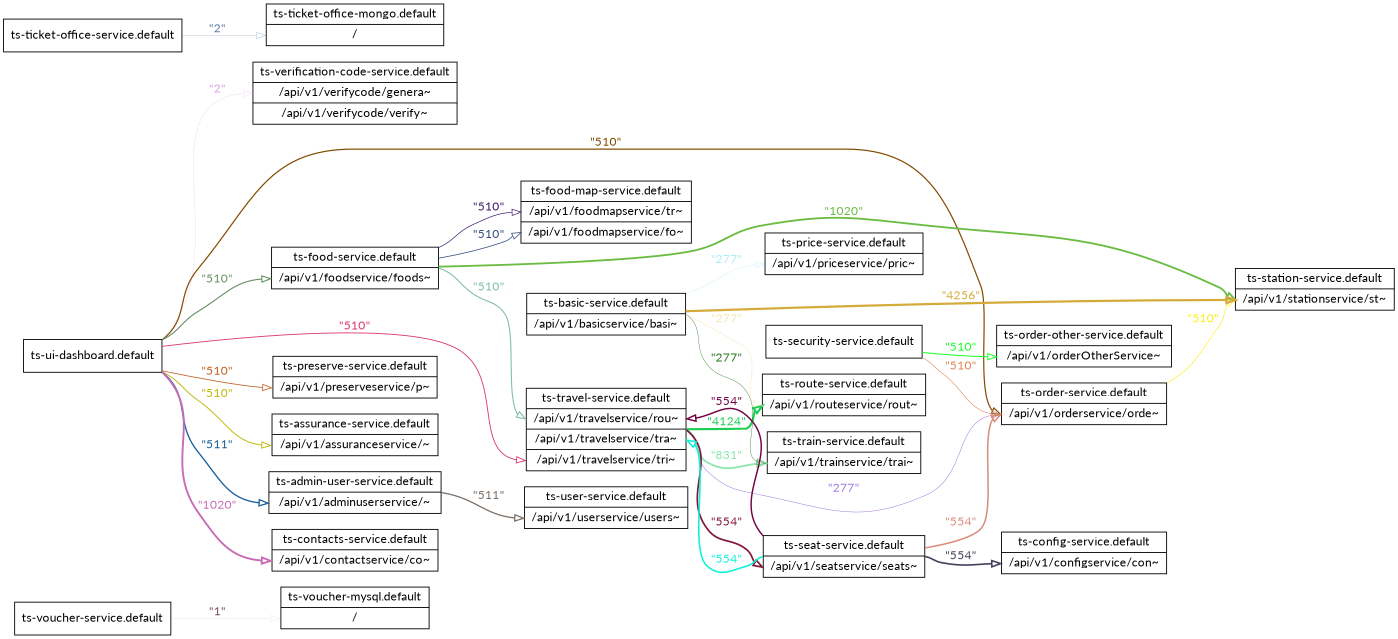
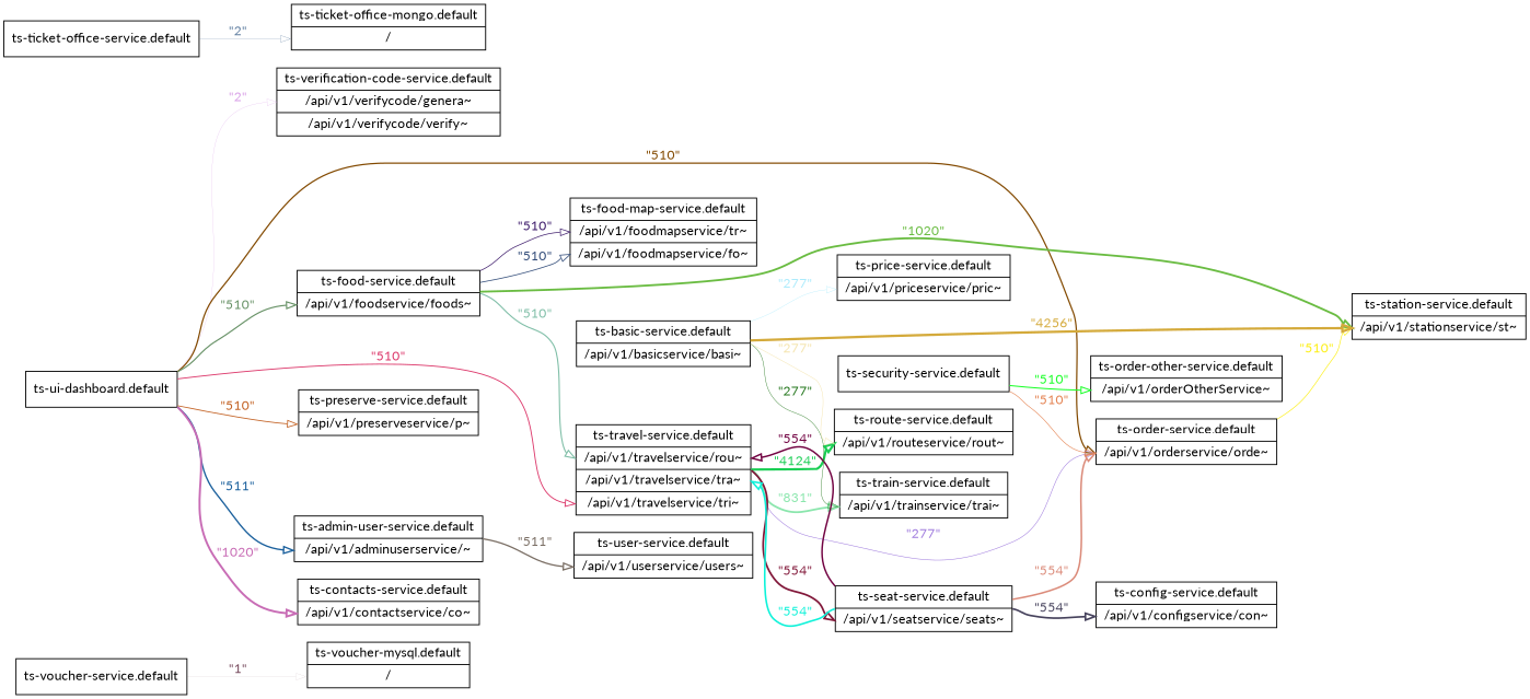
  digraph {
    fontname=Lato
    rankdir=LR
    node [fontname=Lato shape=record]
    edge [arrowhead=empty fontname=Lato headport=_api_v1_orderservice_orde_ tailport="_api_v1_orderservice_orde_:e"]
    n1 [label="<ts_voucher_service_default> ts-voucher-service.default"]
    n2 [label="<ts_voucher_mysql_default> ts-voucher-mysql.default|<_> /"]
    n3 [label="<ts_verification_code_service_default> ts-verification-code-service.default|<_api_v1_verifycode_genera_> /api/v1/verifycode/genera~|<_api_v1_verifycode_verify_> /api/v1/verifycode/verify~"]
    n4 [label="<ts_ui_dashboard_default> ts-ui-dashboard.default"]
    n5 [label="<ts_travel_service_default> ts-travel-service.default|<_api_v1_travelservice_rou_> /api/v1/travelservice/rou~|<_api_v1_travelservice_tra_> /api/v1/travelservice/tra~|<_api_v1_travelservice_tri_> /api/v1/travelservice/tri~"]
    n6 [label="<ts_order_service_default> ts-order-service.default|<_api_v1_orderservice_orde_> /api/v1/orderservice/orde~"]
    n7 [label="<ts_food_service_default> ts-food-service.default|<_api_v1_foodservice_foods_> /api/v1/foodservice/foods~"]
    n8 [label="<ts_preserve_service_default> ts-preserve-service.default|<_api_v1_preserveservice_p_> /api/v1/preserveservice/p~"]
-   n9 [label="<ts_assurance_service_default> ts-assurance-service.default|<_api_v1_assuranceservice__> /api/v1/assuranceservice/~"]
    n10 [label="<ts_admin_user_service_default> ts-admin-user-service.default|<_api_v1_adminuserservice__> /api/v1/adminuserservice/~"]
    n11 [label="<ts_contacts_service_default> ts-contacts-service.default|<_api_v1_contactservice_co_> /api/v1/contactservice/co~"]
    n12 [label="<ts_train_service_default> ts-train-service.default|<_api_v1_trainservice_trai_> /api/v1/trainservice/trai~"]
    n13 [label="<ts_route_service_default> ts-route-service.default|<_api_v1_routeservice_rout_> /api/v1/routeservice/rout~"]
    n14 [label="<ts_seat_service_default> ts-seat-service.default|<_api_v1_seatservice_seats_> /api/v1/seatservice/seats~"]
    n15 [label="<ts_station_service_default> ts-station-service.default|<_api_v1_stationservice_st_> /api/v1/stationservice/st~"]
    n16 [label="<ts_food_map_service_default> ts-food-map-service.default|<_api_v1_foodmapservice_tr_> /api/v1/foodmapservice/tr~|<_api_v1_foodmapservice_fo_> /api/v1/foodmapservice/fo~"]
    n17 [label="<ts_user_service_default> ts-user-service.default|<_api_v1_userservice_users_> /api/v1/userservice/users~"]
    n18 [label="<ts_ticket_office_service_default> ts-ticket-office-service.default"]
    n19 [label="<ts_ticket_office_mongo_default> ts-ticket-office-mongo.default|<_> /"]
    n20 [label="<ts_basic_service_default> ts-basic-service.default|<_api_v1_basicservice_basi_> /api/v1/basicservice/basi~"]
    n21 [label="<ts_price_service_default> ts-price-service.default|<_api_v1_priceservice_pric_> /api/v1/priceservice/pric~"]
    n22 [label="<ts_config_service_default> ts-config-service.default|<_api_v1_configservice_con_> /api/v1/configservice/con~"]
    n23 [label="<ts_security_service_default> ts-security-service.default"]
    n24 [label="<ts_order_other_service_default> ts-order-other-service.default|<_api_v1_orderOtherService_> /api/v1/orderOtherService~"]
    n1 -> n2 [color="#784c5f" headport=_ label=<<font color="#784c5f">"1"</font>> penwidth=0.07142857142857142 tailport="_:e"]
    n4 -> n3 [color="#d89ee7" headport=_api_v1_verifycode_genera_ label=<<font color="#d89ee7">"2"</font>> penwidth=0.21428571428571427 tailport="_api_v1_verifycode_genera_:e"]
    n4 -> n5 [color="#dc376a" headport=_api_v1_travelservice_tri_ label=<<font color="#dc376a">"510"</font>> penwidth=0.9999999999999997 tailport="_api_v1_travelservice_tri_:e"]
    n4 -> n6 [color="#824900" label=<<font color="#824900">"510"</font>> penwidth=1.3571428571428568]
    n4 -> n7 [color="#689267" headport=_api_v1_foodservice_foods_ label=<<font color="#689267">"510"</font>> penwidth=1.2857142857142854 tailport="_api_v1_foodservice_foods_:e"]
    n4 -> n8 [color="#c36224" headport=_api_v1_preserveservice_p_ label=<<font color="#c36224">"510"</font>> penwidth=0.9285714285714283 tailport="_api_v1_preserveservice_p_:e"]
-   n4 -> n9 [color="#bdb909" headport=_api_v1_assuranceservice__ label=<<font color="#bdb909">"510"</font>> penwidth=1.0714285714285712 tailport="_api_v1_assuranceservice__:e"]
    n4 -> n10 [color="#195f9c" headport=_api_v1_adminuserservice__ label=<<font color="#195f9c">"511"</font>> penwidth=1.4999999999999996 tailport="_api_v1_adminuserservice__:e"]
    n4 -> n11 [color="#c86cb5" headport=_api_v1_contactservice_co_ label=<<font color="#c86cb5">"1020"</font>> penwidth=2.1428571428571423 tailport="_api_v1_contactservice_co_:e"]
    n5 -> n6 [color="#9e7add" label=<<font color="#9e7add">"277"</font>> penwidth=0.5714285714285713]
    n5 -> n12 [color="#8be6ad" headport=_api_v1_trainservice_trai_ label=<<font color="#8be6ad">"831"</font>> penwidth=1.9999999999999993 tailport="_api_v1_trainservice_trai_:e"]
    n5 -> n13 [color="#1ace54" headport=_api_v1_routeservice_rout_ label=<<font color="#1ace54">"4124"</font>> penwidth=2.428571428571429 tailport="_api_v1_routeservice_rout_:e"]
    n5 -> n14 [color="#811739" headport=_api_v1_seatservice_seats_ label=<<font color="#811739">"554"</font>> penwidth=1.928571428571428 tailport="_api_v1_seatservice_seats_:e"]
    n6 -> n15 [color="#fcef15" headport=_api_v1_stationservice_st_ label=<<font color="#fcef15">"510"</font>> penwidth=0.7142857142857141 tailport="_api_v1_stationservice_st_:e"]
    n7 -> n5 [color="#7fbea7" headport=_api_v1_travelservice_rou_ label=<<font color="#7fbea7">"510"</font>> penwidth=1.214285714285714 tailport="_api_v1_travelservice_rou_:e"]
    n7 -> n15 [color="#6abc42" headport=_api_v1_stationservice_st_ label=<<font color="#6abc42">"1020"</font>> penwidth=2.0714285714285707 tailport="_api_v1_stationservice_st_:e"]
    n7 -> n16 [color="#3c1a6a" headport=_api_v1_foodmapservice_tr_ label=<<font color="#3c1a6a">"510"</font>> penwidth=0.7857142857142855 tailport="_api_v1_foodmapservice_tr_:e"]
    n7 -> n16 [color="#334d7a" headport=_api_v1_foodmapservice_fo_ label=<<font color="#334d7a">"510"</font>> penwidth=0.8571428571428569 tailport="_api_v1_foodmapservice_fo_:e"]
    n10 -> n17 [color="#7a6e64" headport=_api_v1_userservice_users_ label=<<font color="#7a6e64">"511"</font>> penwidth=1.4285714285714282 tailport="_api_v1_userservice_users_:e"]
    n14 -> n5 [color="#720342" headport=_api_v1_travelservice_rou_ label=<<font color="#720342">"554"</font>> penwidth=1.6428571428571423 tailport="_api_v1_travelservice_rou_:e"]
    n14 -> n5 [color="#0ef2d9" headport=_api_v1_travelservice_tra_ label=<<font color="#0ef2d9">"554"</font>> penwidth=1.7857142857142851 tailport="_api_v1_travelservice_tra_:e"]
    n14 -> n6 [color="#db8b7a" label=<<font color="#db8b7a">"554"</font>> penwidth=1.7142857142857137]
    n14 -> n22 [color="#47435d" headport=_api_v1_configservice_con_ label=<<font color="#47435d">"554"</font>> penwidth=1.8571428571428565 tailport="_api_v1_configservice_con_:e"]
    n18 -> n19 [color="#5d7c9f" headport=_ label=<<font color="#5d7c9f">"2"</font>> penwidth=0.2857142857142857 tailport="_:e"]
    n20 -> n12 [color="#21751a" headport=_api_v1_trainservice_trai_ label=<<font color="#21751a">"277"</font>> penwidth=0.4285714285714285 tailport="_api_v1_trainservice_trai_:e"]
    n20 -> n13 [color="#f4e4ae" headport=_api_v1_routeservice_rout_ label=<<font color="#f4e4ae">"277"</font>> penwidth=0.4999999999999999 tailport="_api_v1_routeservice_rout_:e"]
    n20 -> n15 [color="#d4aa3b" headport=_api_v1_stationservice_st_ label=<<font color="#d4aa3b">"4256"</font>> penwidth=2.5000000000000004 tailport="_api_v1_stationservice_st_:e"]
    n20 -> n21 [color="#acebfc" headport=_api_v1_priceservice_pric_ label=<<font color="#acebfc">"277"</font>> penwidth=0.3571428571428571 tailport="_api_v1_priceservice_pric_:e"]
    n23 -> n6 [color="#e48251" label=<<font color="#e48251">"510"</font>> penwidth=0.6428571428571427]
    n23 -> n24 [color="#1aff28" headport=_api_v1_orderOtherService_ label=<<font color="#1aff28">"510"</font>> penwidth=1.1428571428571426 tailport="_api_v1_orderOtherService_:e"]
  }
